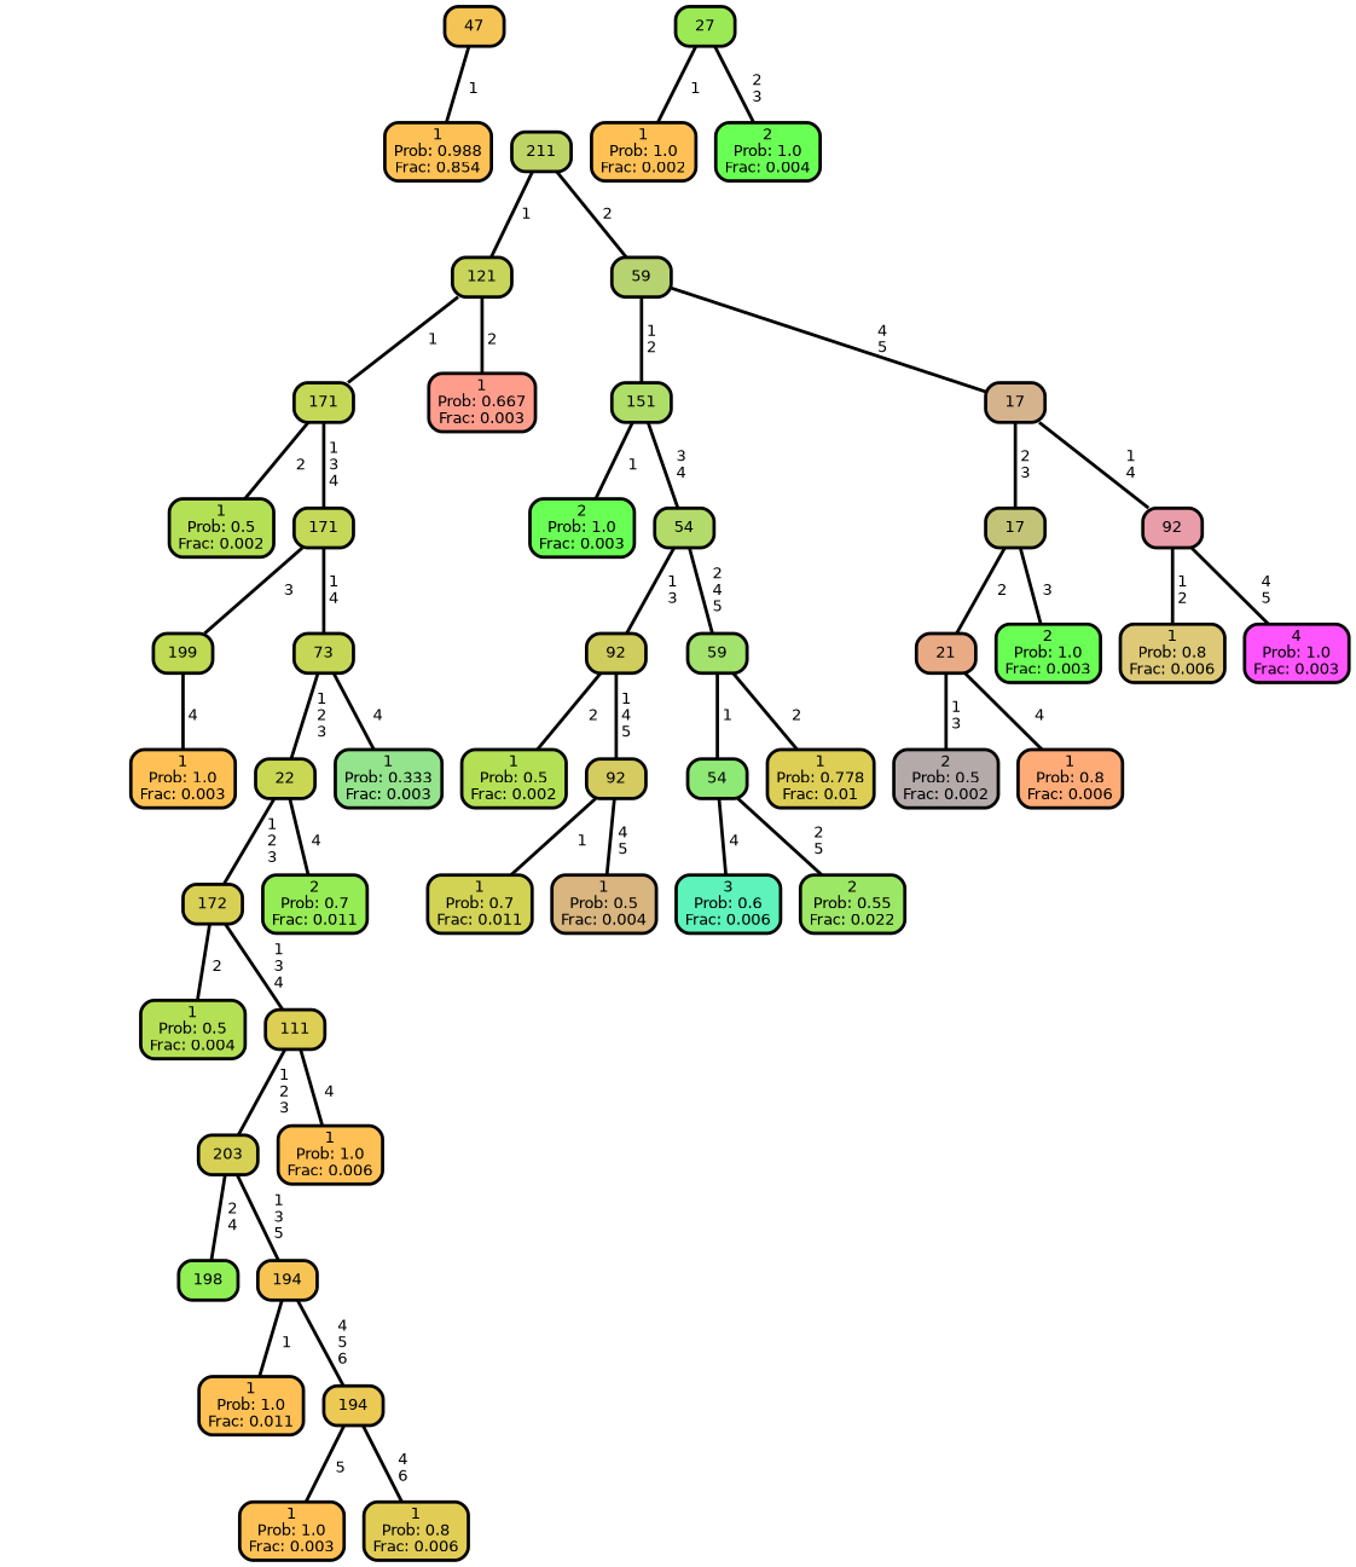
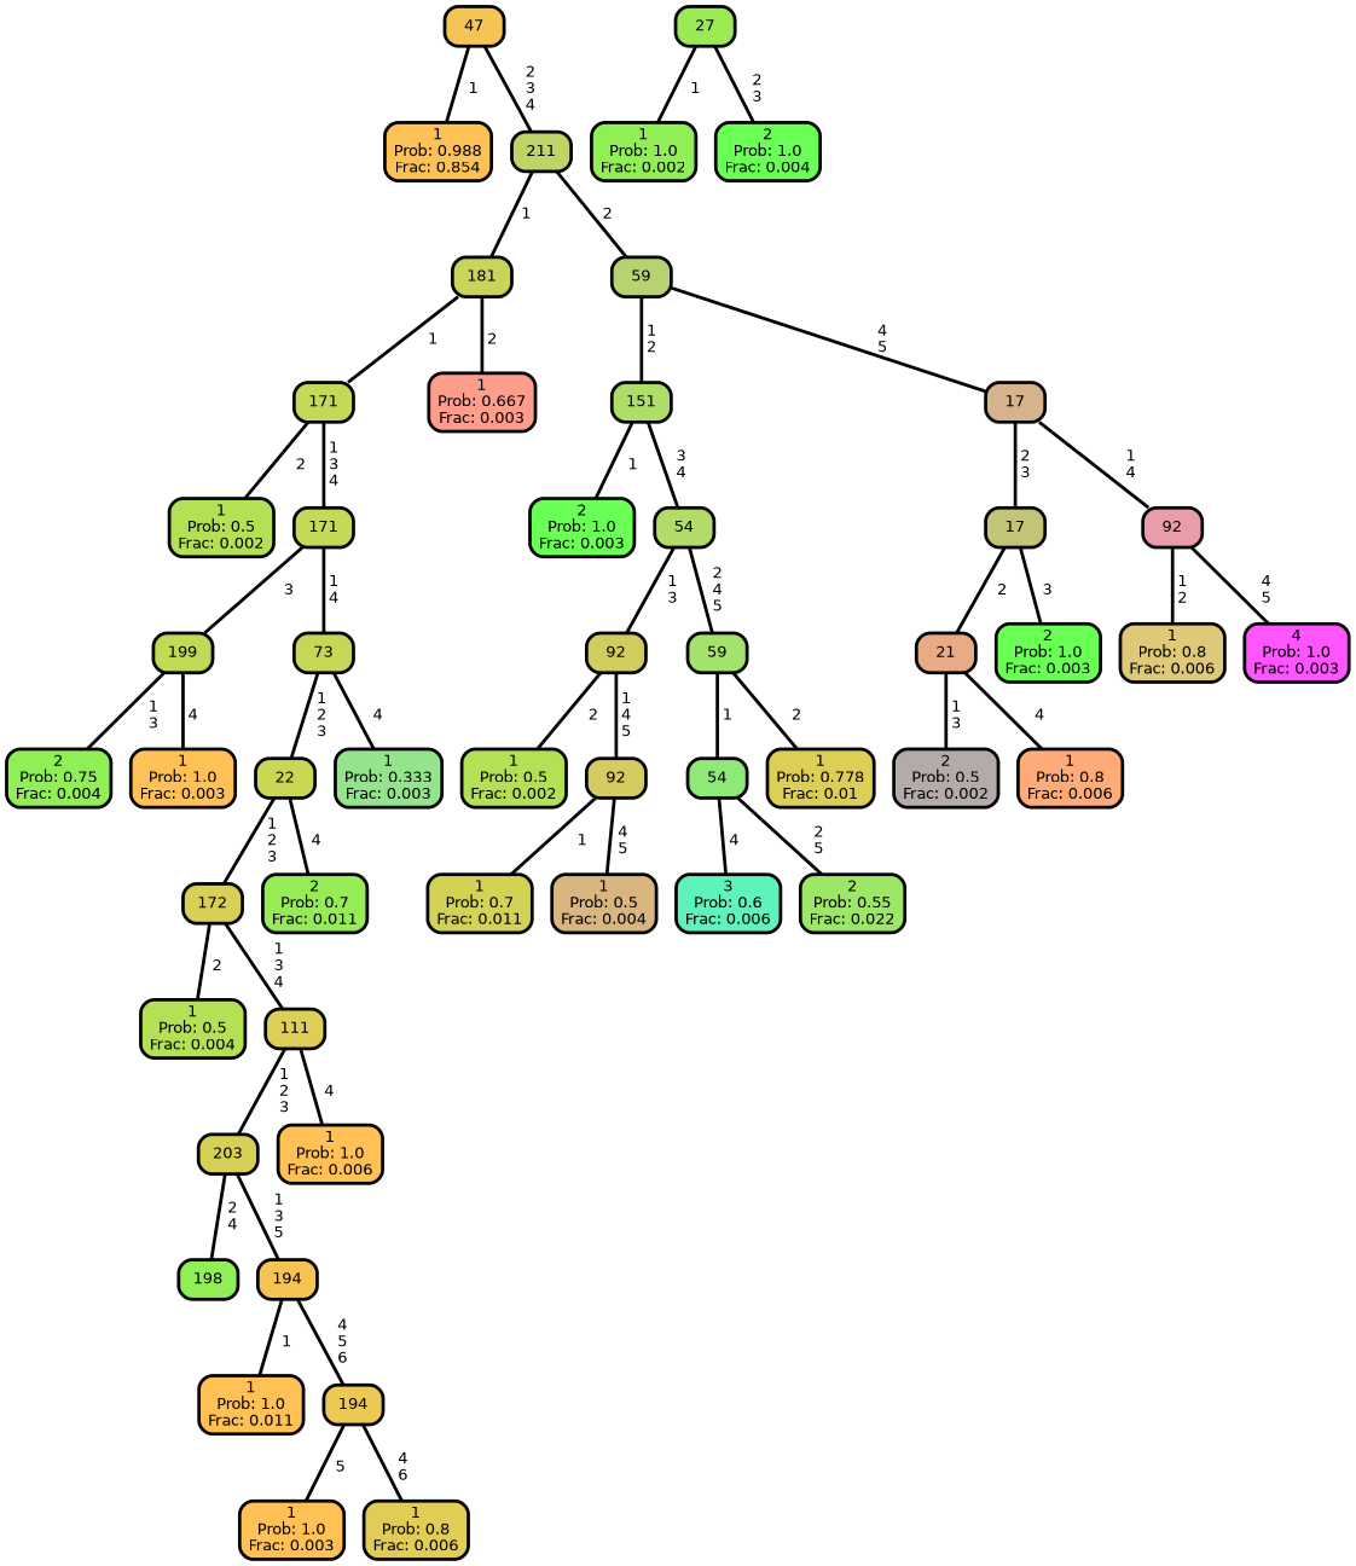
  graph {
    ranksep="0 equally"
    splines=straight
    node [color=black fillcolor="#ffc155" fontcolor=black fontname=helvetica penwidth=3 shape=box style="filled, rounded"]
    edge [color=black fontname=helvetica penwidth=3]
    n1 [fillcolor="#fdc155" label="1\nProb: 0.988\nFrac: 0.854"]
    n2 [fillcolor="#f4c457" label=47]
    n3 [fillcolor="#bfd467" label=211]
-   n4 [fillcolor="#c8d55a" label=121]
+   n4 [fillcolor="#c8d55a" label=181]
    n5 [fillcolor="#b7d371" label=59]
    n6 [fillcolor="#b4e055" label="1\nProb: 0.5\nFrac: 0.002"]
    n7 [fillcolor="#c5d857" label=171]
    n8 [fillcolor="#c5d858" label=171]
    n9 [fillcolor="#bfdb55" label=199]
    n10 [fillcolor="#c6d758" label=73]
+   n11 [fillcolor="#8fef55" label="2\nProb: 0.75\nFrac: 0.004"]
    n12 [label="1\nProb: 1.0\nFrac: 0.003"]
    n13 [fillcolor="#cad755" label=22]
    n14 [fillcolor="#94e38d" label="1\nProb: 0.333\nFrac: 0.003"]
    n15 [fillcolor="#b4e055" label="1\nProb: 0.5\nFrac: 0.004"]
    n16 [fillcolor="#d8d055" label=172]
    n17 [fillcolor="#ddcf55" label=111]
    n18 [fillcolor="#d6d155" label=203]
    n19 [label="1\nProb: 1.0\nFrac: 0.006"]
-   n20 [label="1\nProb: 1.0\nFrac: 0.002"]
+   n20 [fillcolor="#8fef55" label="1\nProb: 1.0\nFrac: 0.002"]
    n21 [fillcolor="#9bea55" label=27]
    n22 [fillcolor="#6aff55" label="2\nProb: 1.0\nFrac: 0.004"]
    n23 [fillcolor="#8fef55" label=198]
    n24 [fillcolor="#f6c455" label=194]
    n25 [label="1\nProb: 1.0\nFrac: 0.011"]
    n26 [fillcolor="#ecc855" label=194]
    n27 [label="1\nProb: 1.0\nFrac: 0.003"]
    n28 [fillcolor="#e1cd55" label="1\nProb: 0.8\nFrac: 0.006"]
    n29 [fillcolor="#96ec55" label="2\nProb: 0.7\nFrac: 0.011"]
    n30 [fillcolor="#ff9d8d" label="1\nProb: 0.667\nFrac: 0.003"]
    n31 [fillcolor="#aedd68" label=151]
    n32 [fillcolor="#d4b38d" label=17]
    n33 [fillcolor="#6aff55" label="2\nProb: 1.0\nFrac: 0.003"]
    n34 [fillcolor="#b2db69" label=54]
    n35 [fillcolor="#d0cd5f" label=92]
    n36 [fillcolor="#a4e26e" label=59]
    n37 [fillcolor="#b4e055" label="1\nProb: 0.5\nFrac: 0.002"]
    n38 [fillcolor="#d4cb61" label=92]
    n39 [fillcolor="#d2d355" label="1\nProb: 0.7\nFrac: 0.011"]
    n40 [fillcolor="#d9b57f" label="1\nProb: 0.5\nFrac: 0.004"]
    n41 [fillcolor="#8fe977" label=54]
    n42 [fillcolor="#ddce55" label="1\nProb: 0.778\nFrac: 0.01"]
    n43 [fillcolor="#5df3bb" label="3\nProb: 0.6\nFrac: 0.006"]
    n44 [fillcolor="#9ce766" label="2\nProb: 0.55\nFrac: 0.022"]
    n45 [fillcolor="#c3c477" label=17]
    n46 [fillcolor="#e99daa" label=92]
    n47 [fillcolor="#b4aaaa" label="2\nProb: 0.5\nFrac: 0.002"]
    n48 [fillcolor="#e9ab85" label=21]
    n49 [fillcolor="#ffab77" label="1\nProb: 0.8\nFrac: 0.006"]
    n50 [fillcolor="#6aff55" label="2\nProb: 1.0\nFrac: 0.003"]
    n51 [fillcolor="#ddc977" label="1\nProb: 0.8\nFrac: 0.006"]
    n52 [fillcolor="#ff55ff" label="4\nProb: 1.0\nFrac: 0.003"]
    subgraph sub_1 {
      rank=same
    }
    n2 -- n1 [label=" 1"]
+   n2 -- n3 [label=" 2\n 3\n 4"]
    n3 -- n4 [label=" 1"]
    n3 -- n5 [label=" 2"]
    n4 -- n7 [label=" 1"]
    n4 -- n30 [label=" 2"]
    n5 -- n31 [label=" 1\n 2"]
    n5 -- n32 [label=" 4\n 5"]
    n7 -- n6 [label=" 2"]
    n7 -- n8 [label=" 1\n 3\n 4"]
    n8 -- n9 [label=" 3"]
    n8 -- n10 [label=" 1\n 4"]
+   n9 -- n11 [label=" 1\n 3"]
    n9 -- n12 [label=" 4"]
    n10 -- n13 [label=" 1\n 2\n 3"]
    n10 -- n14 [label=" 4"]
    n13 -- n16 [label=" 1\n 2\n 3"]
    n13 -- n29 [label=" 4"]
    n16 -- n15 [label=" 2"]
    n16 -- n17 [label=" 1\n 3\n 4"]
    n17 -- n18 [label=" 1\n 2\n 3"]
    n17 -- n19 [label=" 4"]
    n18 -- n23 [label=" 2\n 4"]
    n18 -- n24 [label=" 1\n 3\n 5"]
    n21 -- n20 [label=" 1"]
    n21 -- n22 [label=" 2\n 3"]
    n24 -- n25 [label=" 1"]
    n24 -- n26 [label=" 4\n 5\n 6"]
    n26 -- n27 [label=" 5"]
    n26 -- n28 [label=" 4\n 6"]
    n31 -- n33 [label=" 1"]
    n31 -- n34 [label=" 3\n 4"]
    n32 -- n45 [label=" 2\n 3"]
    n32 -- n46 [label=" 1\n 4"]
    n34 -- n35 [label=" 1\n 3"]
    n34 -- n36 [label=" 2\n 4\n 5"]
    n35 -- n37 [label=" 2"]
    n35 -- n38 [label=" 1\n 4\n 5"]
    n36 -- n41 [label=" 1"]
    n36 -- n42 [label=" 2"]
    n38 -- n39 [label=" 1"]
    n38 -- n40 [label=" 4\n 5"]
    n41 -- n43 [label=" 4"]
    n41 -- n44 [label=" 2\n 5"]
    n45 -- n48 [label=" 2"]
    n45 -- n50 [label=" 3"]
    n46 -- n51 [label=" 1\n 2"]
    n46 -- n52 [label=" 4\n 5"]
    n48 -- n47 [label=" 1\n 3"]
    n48 -- n49 [label=" 4"]
  }
